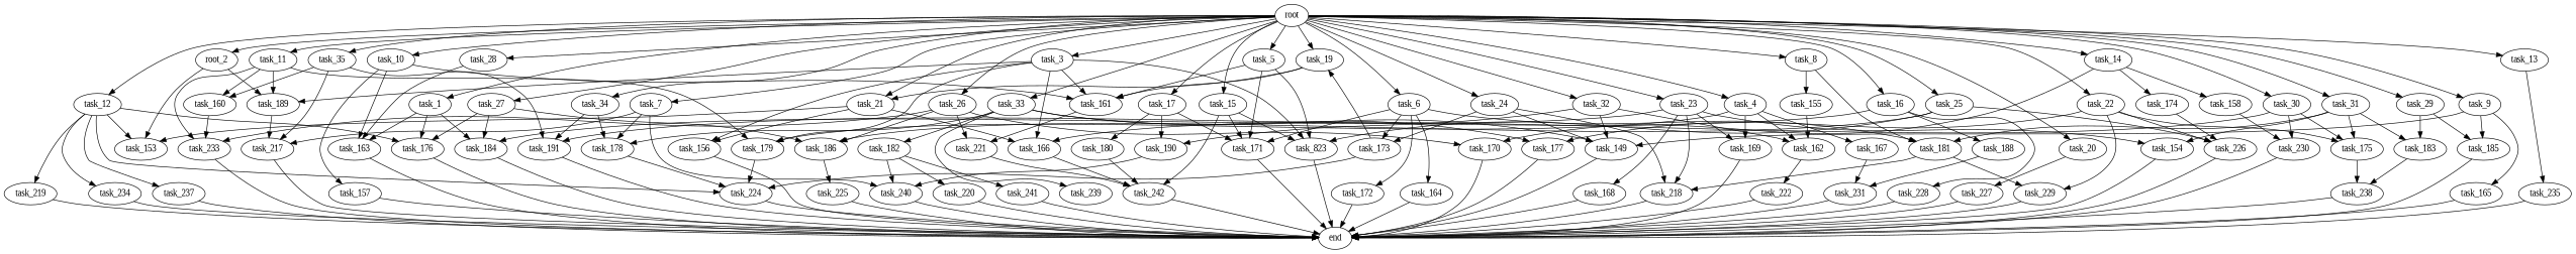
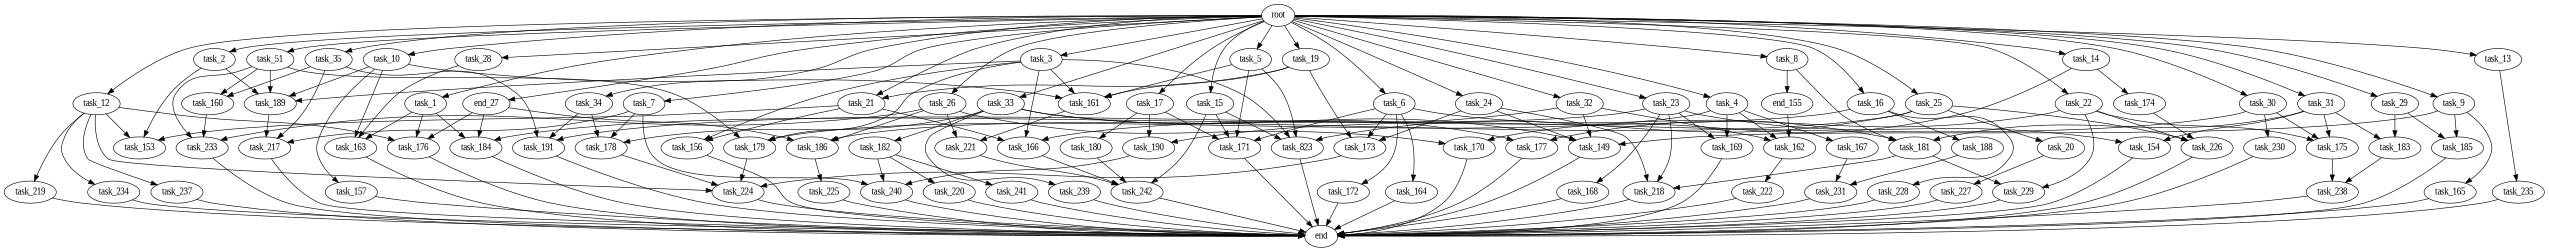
  digraph {
    fontname="Liberation Serif"
    node [fontname="Liberation Serif"]
    edge [fontname="Liberation Serif"]
    task_217
    end
    task_12
    task_219
    task_234
    task_237
    task_153
    task_176
    task_224
    task_160
    task_233
    task_19
    task_161
    task_173
    task_21
    task_221
    task_156
    task_180
    task_242
    root
    task_10
    task_4
    task_33
    task_8
    task_15
    task_5
    task_14
    task_16
    task_7
    task_26
    task_30
-   task_27
+   task_27 [label=end_27]
    task_17
    task_31
-   task_2 [label=root_2]
+   task_2
    task_35
    task_3
    task_22
    task_29
    task_28
    task_23
    task_6
    task_32
    task_20
    task_9
    task_1
    task_34
    task_25
    task_13
    task_24
-   task_11
+   task_11 [label=task_51]
    task_189
    task_163
    task_157
    task_169
    task_167
    task_179
    task_162
    task_177
    task_239
    n61 [label=task_149]
    task_182
    task_178
-   task_155
+   task_155 [label=end_155]
    task_181
    task_171
    n67 [label=task_823]
-   task_158
    task_174
    task_170
    task_166
    task_228
    task_191
    task_188
    task_240
    task_186
    task_230
    task_175
    task_184
    task_190
    task_183
    task_154
    task_229
    task_226
    task_185
    task_168
    task_218
    task_172
    task_164
    task_227
    task_165
    task_235
    task_238
    task_231
    task_222
    task_241
    task_220
    task_225
    task_217 -> end
    task_12 -> task_219
    task_12 -> task_234
    task_12 -> task_237
    task_12 -> task_153
    task_12 -> task_176
    task_12 -> task_224
    task_219 -> end
    task_234 -> end
    task_237 -> end
    task_176 -> end
    task_224 -> end
    task_160 -> task_233
    task_233 -> end
    task_19 -> task_161
-   task_173 -> task_19
+   task_19 -> task_173
    task_19 -> task_21
    task_161 -> task_221
    task_173 -> task_224
    task_21 -> task_153
    task_21 -> task_156
    task_21 -> task_166
    task_221 -> task_242
    task_156 -> end
    task_180 -> task_242
    task_242 -> end
    root -> task_12
    root -> task_19
    root -> task_21
    root -> task_10
    root -> task_4
    root -> task_33
    root -> task_8
    root -> task_15
    root -> task_5
    root -> task_14
    root -> task_16
    root -> task_7
    root -> task_26
    root -> task_30
    root -> task_27
    root -> task_17
    root -> task_31
    root -> task_2
    root -> task_35
    root -> task_3
    root -> task_22
    root -> task_29
    root -> task_28
    root -> task_23
    root -> task_6
    root -> task_32
-   root -> task_20
+   task_25 -> task_20
    root -> task_9
    root -> task_1
    root -> task_34
    root -> task_25
    root -> task_13
    root -> task_24
    root -> task_11
    task_10 -> task_161
+   task_10 -> task_189
    task_10 -> task_163
    task_10 -> task_157
    task_4 -> task_169
    task_4 -> task_167
    task_4 -> task_179
    task_4 -> task_162
    task_33 -> task_177
    task_33 -> task_239
    task_33 -> n61
    task_33 -> task_182
    task_33 -> task_178
    task_8 -> task_155
    task_8 -> task_181
    task_15 -> task_242
    task_15 -> task_171
    task_15 -> n67
    task_5 -> task_161
    task_5 -> task_171
    task_5 -> n67
-   task_14 -> task_158
    task_14 -> task_174
    task_14 -> task_170
    task_16 -> task_228
    task_16 -> task_191
    task_16 -> task_188
    task_7 -> task_217
    task_7 -> task_178
    task_7 -> task_240
    task_26 -> task_233
    task_26 -> task_221
    task_26 -> task_170
    task_26 -> task_186
    task_30 -> task_166
    task_30 -> task_230
    task_30 -> task_175
    task_27 -> task_176
    task_27 -> task_186
    task_27 -> task_184
    task_17 -> task_180
    task_17 -> task_171
    task_17 -> task_190
    task_31 -> task_181
    task_31 -> task_175
    task_31 -> task_183
    task_31 -> task_154
    task_2 -> task_153
    task_2 -> task_189
    task_35 -> task_217
    task_35 -> task_160
    task_35 -> task_191
    task_3 -> task_161
    task_3 -> task_156
    task_3 -> task_189
    task_3 -> task_179
    task_3 -> n67
    task_3 -> task_166
    task_22 -> task_177
    task_22 -> task_175
    task_22 -> task_229
    task_22 -> task_226
    task_29 -> task_183
    task_29 -> task_185
    task_28 -> task_163
    task_23 -> task_169
    task_23 -> task_184
    task_23 -> task_154
    task_23 -> task_168
    task_23 -> task_218
    task_6 -> task_173
    task_6 -> task_181
    task_6 -> task_171
    task_6 -> task_172
    task_6 -> task_164
    task_32 -> task_162
    task_32 -> n61
    task_32 -> task_190
    task_20 -> task_227
    task_9 -> n61
    task_9 -> task_185
    task_9 -> task_165
    task_1 -> task_176
    task_1 -> task_163
    task_1 -> task_184
    task_34 -> task_178
    task_34 -> task_191
    task_25 -> n67
    task_25 -> task_186
    task_25 -> task_226
    task_13 -> task_235
    task_24 -> task_173
    task_24 -> n61
    task_24 -> task_218
    task_11 -> task_160
    task_11 -> task_233
    task_11 -> task_189
    task_11 -> task_179
    task_189 -> task_217
    task_163 -> end
    task_157 -> end
    task_169 -> end
    task_167 -> task_231
    task_179 -> task_224
    task_162 -> task_222
    task_177 -> end
+   task_239 -> end
    n61 -> end
    task_182 -> task_240
    task_182 -> task_241
    task_182 -> task_220
    task_178 -> task_224
    task_155 -> task_162
    task_181 -> task_229
    task_181 -> task_218
    task_171 -> end
    n67 -> end
-   task_158 -> task_230
    task_174 -> task_226
    task_170 -> end
    task_166 -> task_242
    task_228 -> end
    task_191 -> end
    task_188 -> task_231
    task_240 -> end
    task_186 -> task_225
    task_230 -> end
    task_175 -> task_238
    task_184 -> end
    task_190 -> task_240
    task_183 -> task_238
    task_154 -> end
    task_229 -> end
    task_226 -> end
    task_185 -> end
    task_168 -> end
    task_218 -> end
    task_172 -> end
    task_164 -> end
    task_227 -> end
    task_165 -> end
    task_235 -> end
    task_238 -> end
    task_231 -> end
    task_222 -> end
    task_241 -> end
    task_220 -> end
    task_225 -> end
  }
